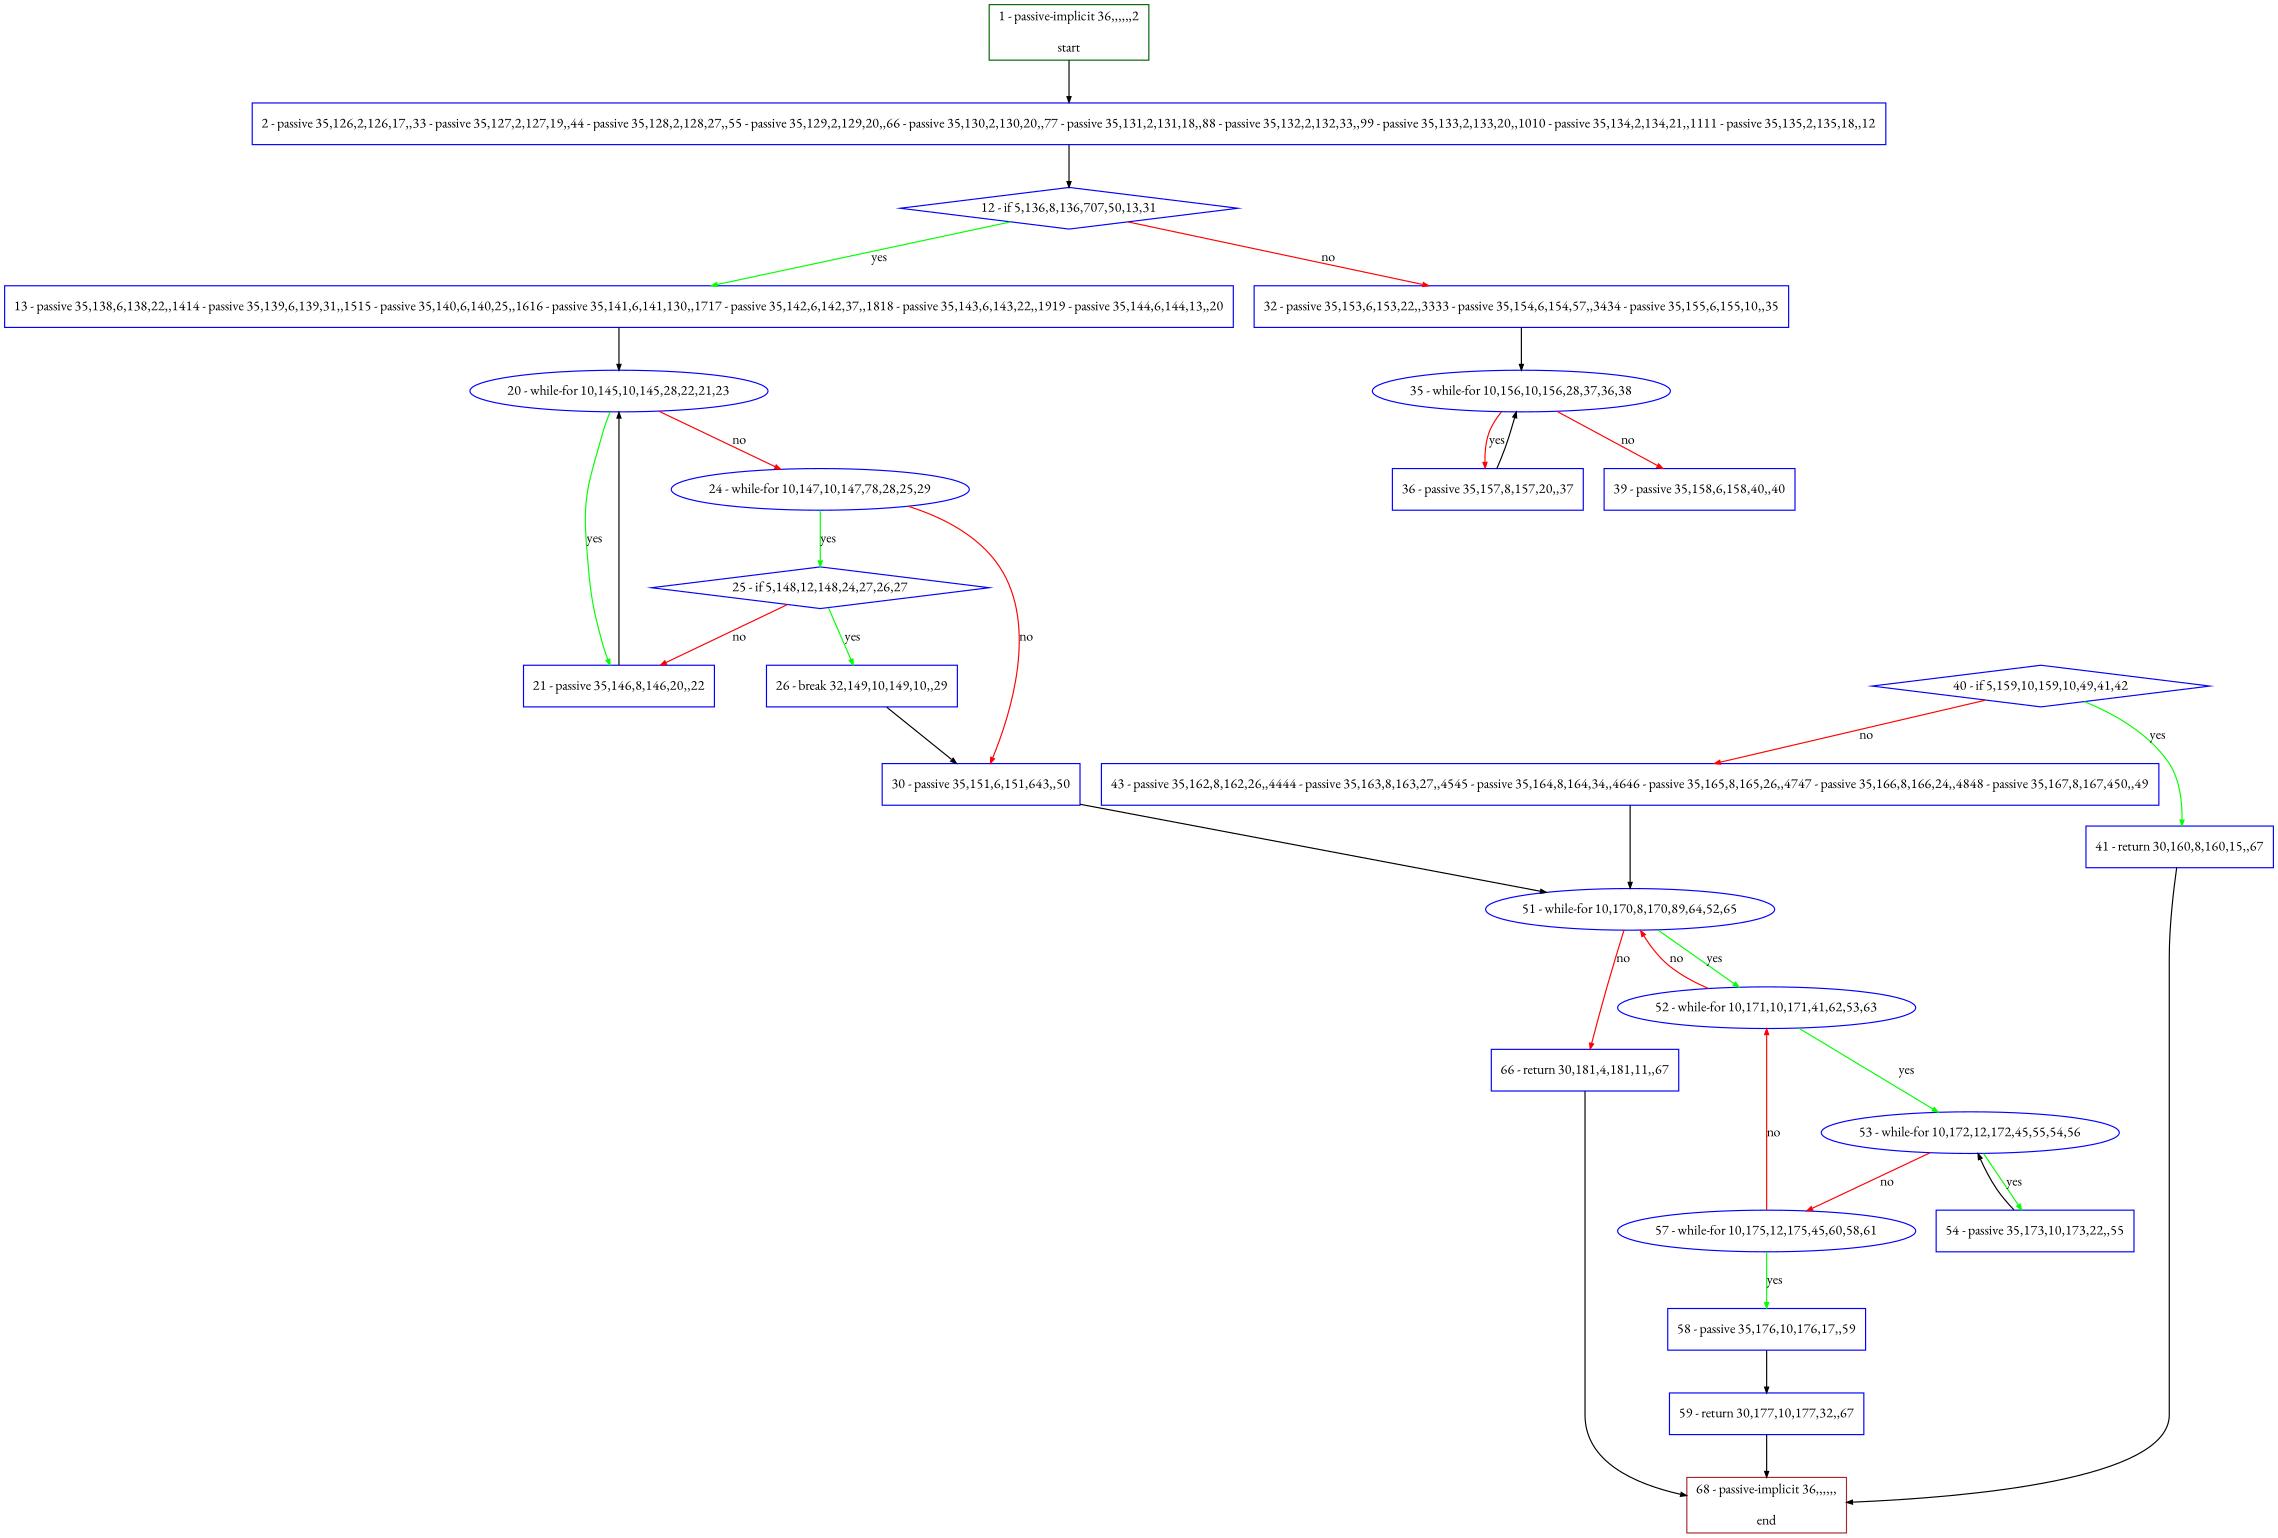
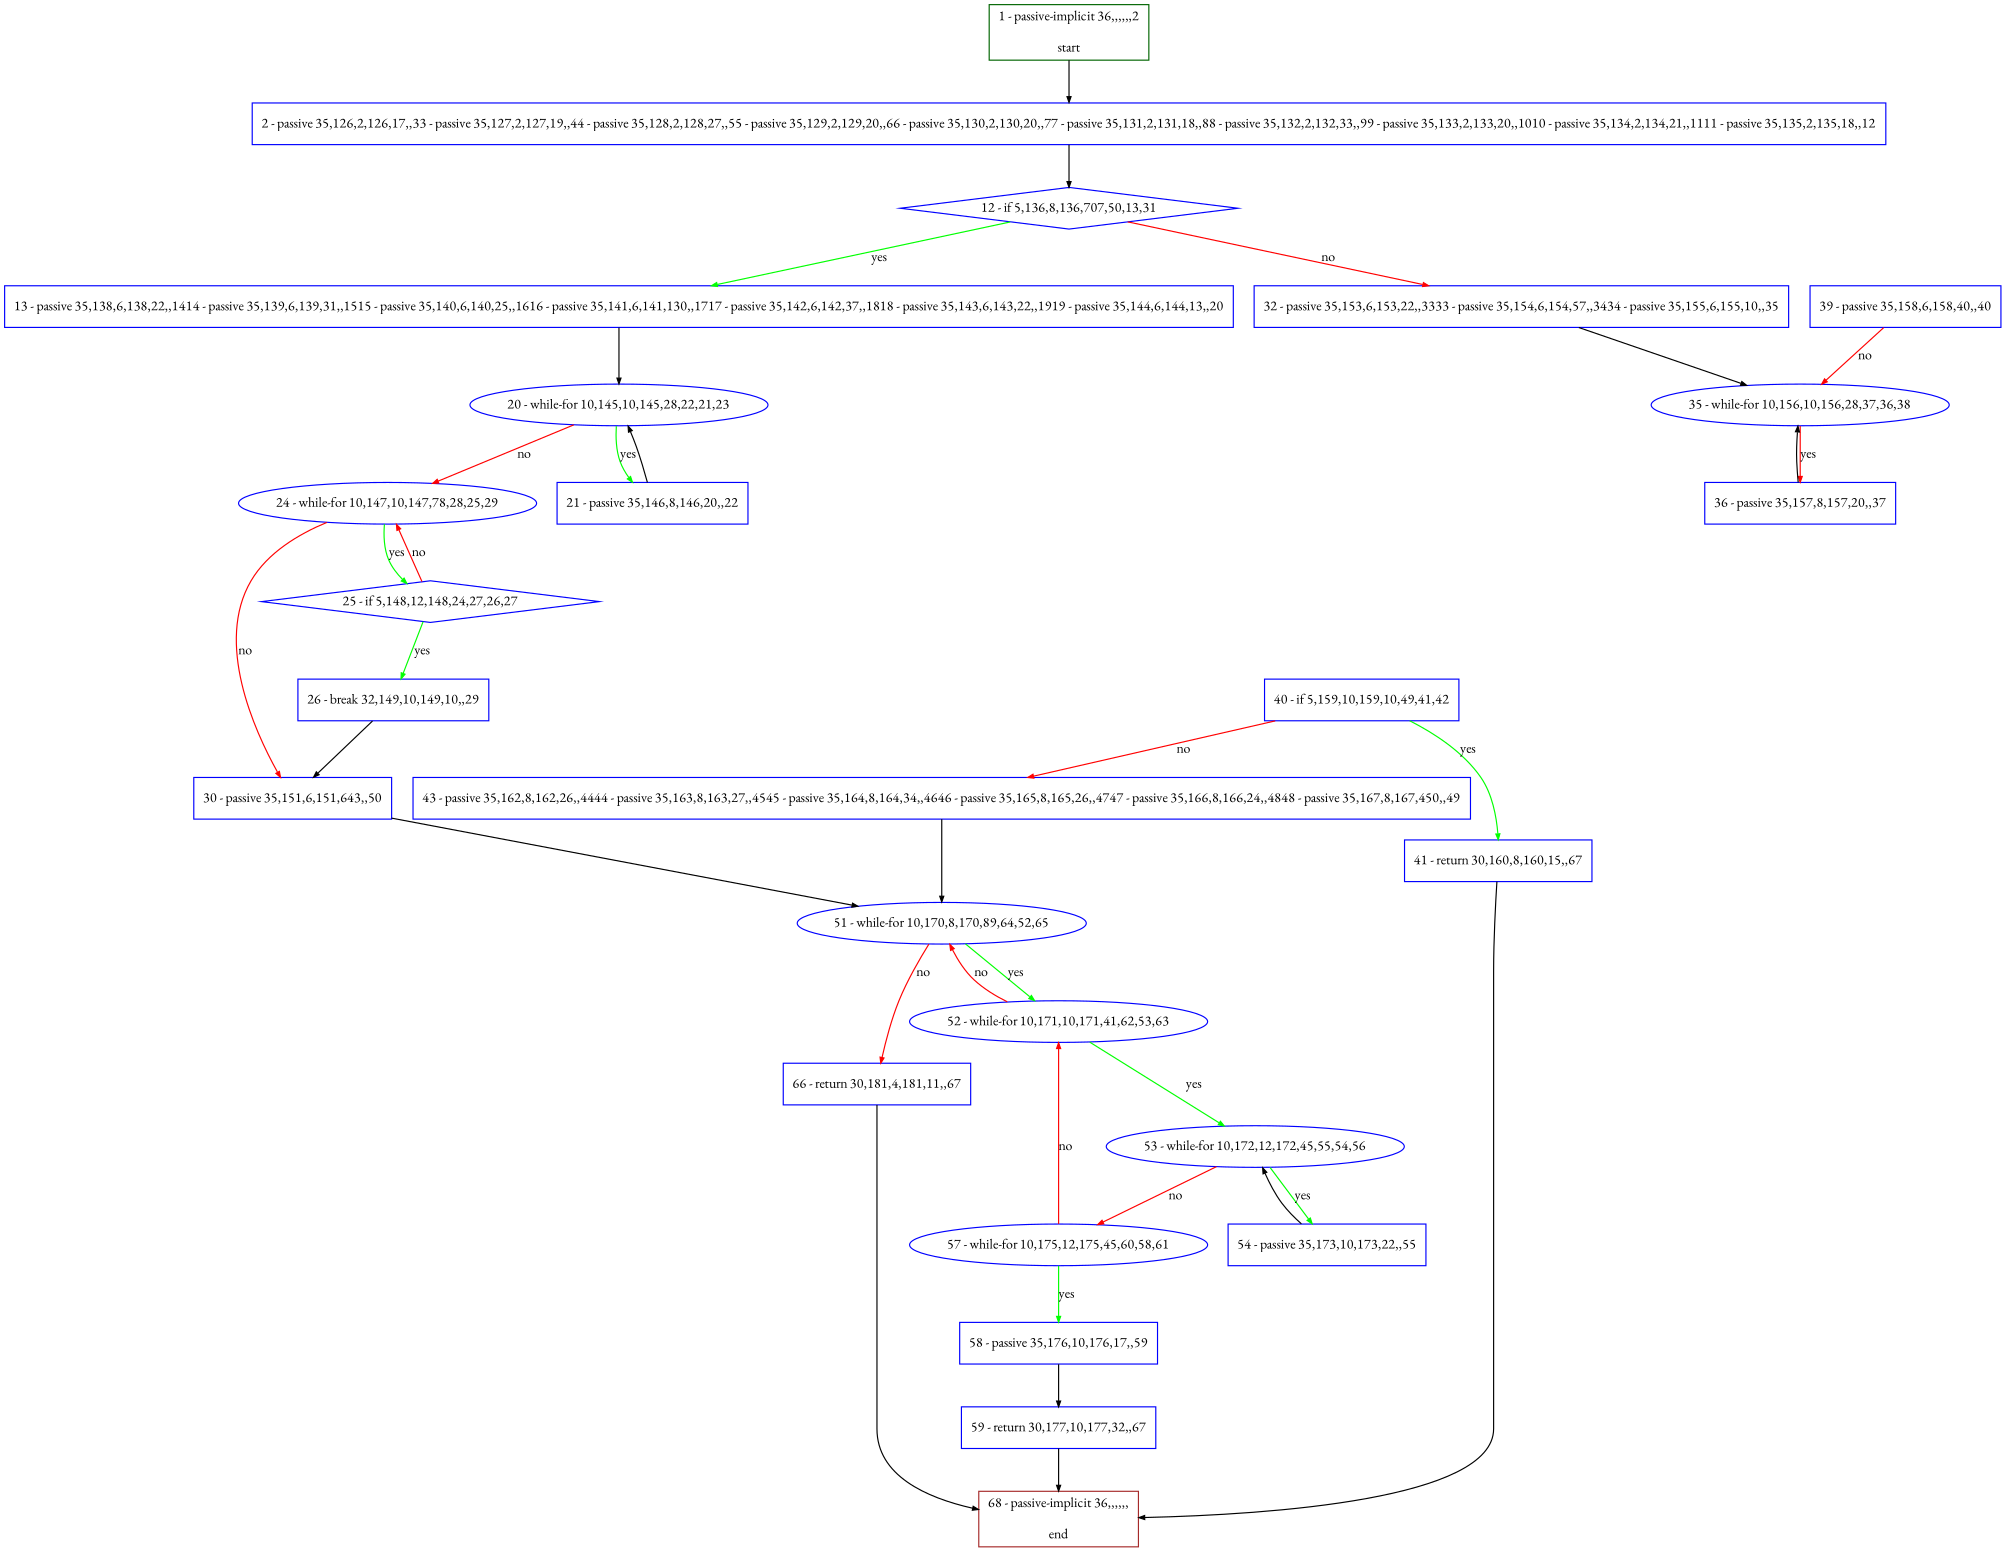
  digraph {
    bgcolor=white
    compound=true
    fillcolor="#FFFFCC"
    fontname="EB Garamond"
    fontsize=12
    pack=true
    packmode=clust
    style="rounded,filled"
    node [color="#0000ff" compound=true fillcolor="#ffffff" fixedsize=false fontname="EB Garamond" fontsize=12 node_initialized=no shape=box style=filled]
    edge [arrowhead=normal arrowsize=0.5 arrowtail=none color="#000000" compound=true dir=forward fontcolor=black fontname="EB Garamond" fontsize=12]
    n1 [label="2 - passive 35,126,2,126,17,,33 - passive 35,127,2,127,19,,44 - passive 35,128,2,128,27,,55 - passive 35,129,2,129,20,,66 - passive 35,130,2,130,20,,77 - passive 35,131,2,131,18,,88 - passive 35,132,2,132,33,,99 - passive 35,133,2,133,20,,1010 - passive 35,134,2,134,21,,1111 - passive 35,135,2,135,18,,12"]
    n2 [label="12 - if 5,136,8,136,707,50,13,31" shape=diamond]
    n3 [label="13 - passive 35,138,6,138,22,,1414 - passive 35,139,6,139,31,,1515 - passive 35,140,6,140,25,,1616 - passive 35,141,6,141,130,,1717 - passive 35,142,6,142,37,,1818 - passive 35,143,6,143,22,,1919 - passive 35,144,6,144,13,,20"]
    n4 [label="32 - passive 35,153,6,153,22,,3333 - passive 35,154,6,154,57,,3434 - passive 35,155,6,155,10,,35"]
    n5 [color="#006400" label="1 - passive-implicit 36,,,,,,2\n\nstart"]
    n6 [label="20 - while-for 10,145,10,145,28,22,21,23" shape=oval]
    n7 [label="35 - while-for 10,156,10,156,28,37,36,38" shape=oval]
    n8 [label="21 - passive 35,146,8,146,20,,22"]
    n9 [label="24 - while-for 10,147,10,147,78,28,25,29" shape=oval]
    n10 [label="36 - passive 35,157,8,157,20,,37"]
    n11 [label="39 - passive 35,158,6,158,40,,40"]
    n12 [label="25 - if 5,148,12,148,24,27,26,27" shape=diamond]
    n13 [label="30 - passive 35,151,6,151,643,,50"]
    n14 [label="26 - break 32,149,10,149,10,,29"]
    n15 [label="51 - while-for 10,170,8,170,89,64,52,65" shape=oval]
    n16 [label="52 - while-for 10,171,10,171,41,62,53,63" shape=oval]
    n17 [label="66 - return 30,181,4,181,11,,67"]
    n18 [label="53 - while-for 10,172,12,172,45,55,54,56" shape=oval]
    n19 [color="#a52a2a" label="68 - passive-implicit 36,,,,,,\n\nend"]
-   n20 [label="40 - if 5,159,10,159,10,49,41,42" shape=diamond]
+   n20 [label="40 - if 5,159,10,159,10,49,41,42"]
    n21 [label="41 - return 30,160,8,160,15,,67"]
    n22 [label="43 - passive 35,162,8,162,26,,4444 - passive 35,163,8,163,27,,4545 - passive 35,164,8,164,34,,4646 - passive 35,165,8,165,26,,4747 - passive 35,166,8,166,24,,4848 - passive 35,167,8,167,450,,49"]
    n23 [label="54 - passive 35,173,10,173,22,,55"]
    n24 [label="57 - while-for 10,175,12,175,45,60,58,61" shape=oval]
    n25 [label="58 - passive 35,176,10,176,17,,59"]
    n26 [label="59 - return 30,177,10,177,32,,67"]
    n1 -> n2
    n2 -> n3 [color="#00ff00" label=yes]
    n2 -> n4 [color="#ff0000" label=no]
    n3 -> n6
    n4 -> n7
    n5 -> n1
    n6 -> n8 [color="#00ff00" label=yes]
    n6 -> n9 [color="#ff0000" label=no]
    n7 -> n10 [color="#ff0000" label=yes]
-   n7 -> n11 [color="#ff0000" label=no]
+   n11 -> n7 [color="#ff0000" label=no]
    n8 -> n6
    n9 -> n12 [color="#00ff00" label=yes]
    n9 -> n13 [color="#ff0000" label=no]
    n10 -> n7
-   n12 -> n8 [color="#ff0000" label=no]
+   n12 -> n9 [color="#ff0000" label=no]
    n12 -> n14 [color="#00ff00" label=yes]
    n13 -> n15
    n14 -> n13
    n15 -> n16 [color="#00ff00" label=yes]
    n15 -> n17 [color="#ff0000" label=no]
    n16 -> n15 [color="#ff0000" label=no]
    n16 -> n18 [color="#00ff00" label=yes]
    n17 -> n19
    n18 -> n23 [color="#00ff00" label=yes]
    n18 -> n24 [color="#ff0000" label=no]
    n20 -> n21 [color="#00ff00" label=yes]
    n20 -> n22 [color="#ff0000" label=no]
    n21 -> n19
    n22 -> n15
    n23 -> n18
    n24 -> n16 [color="#ff0000" label=no]
    n24 -> n25 [color="#00ff00" label=yes]
    n25 -> n26
    n26 -> n19
  }
